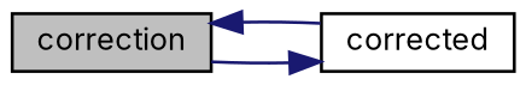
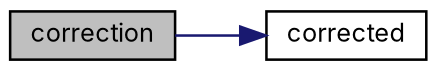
  digraph {
    rankdir=LR
    fontname=Inter
    node [color=black fontname=Inter fontsize=10 shape=record]
    edge [color=midnightblue fontname=Inter fontsize=10 labelfontname=FreeSans labelfontsize=10 style=solid]
    n1 [fillcolor=grey75 fontcolor=black height=0.2 label=correction style=filled width=0.4]
    n2 [height=0.2 label=corrected width=0.4]
    n1 -> n2
-   n2 -> n1
  }
